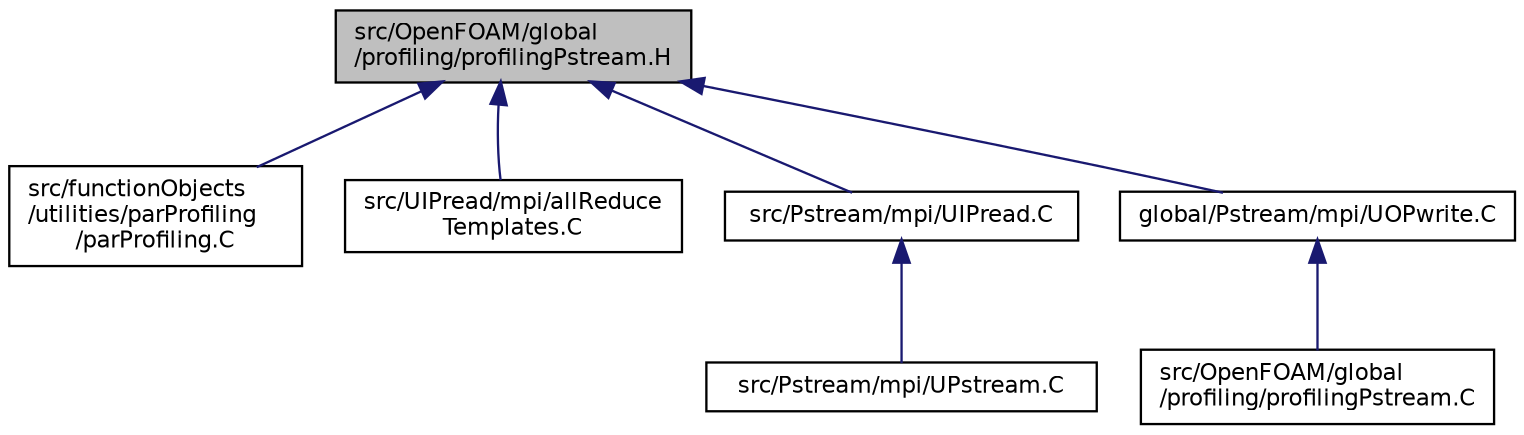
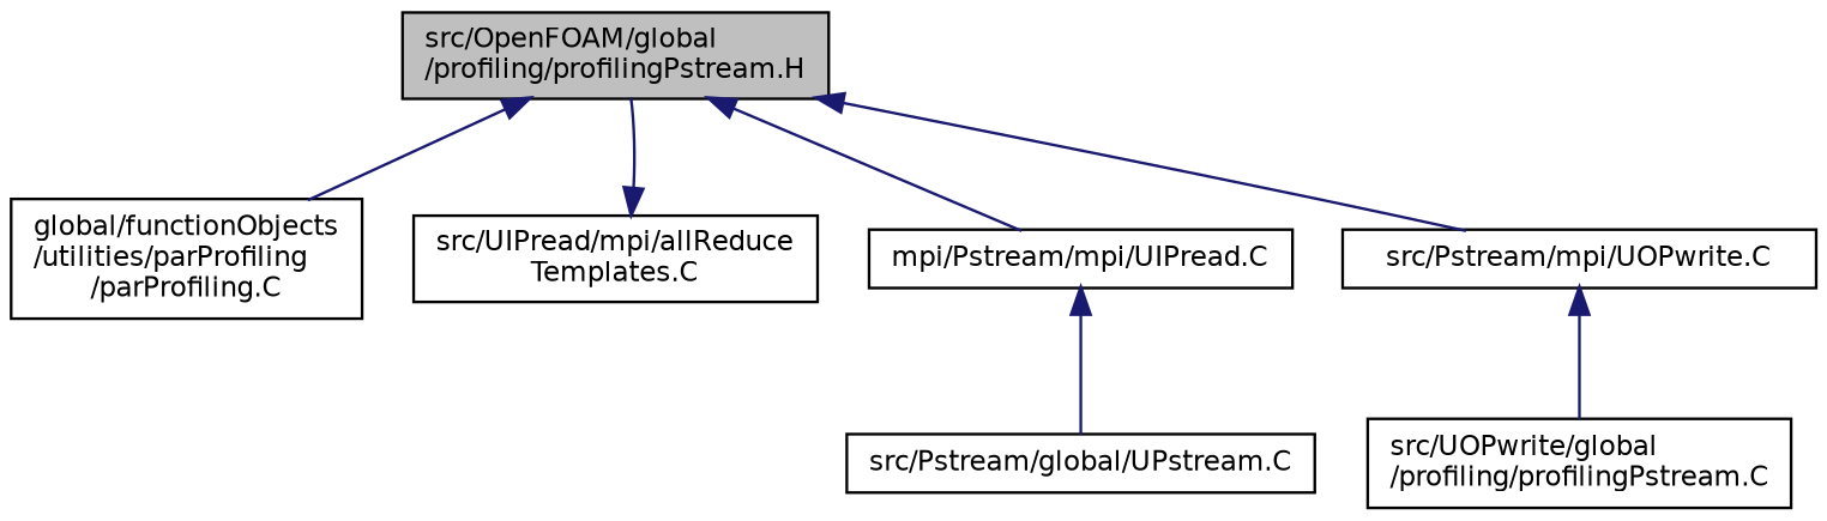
  digraph {
    node [color=black fontname=Helvetica fontsize=10 shape=record]
    edge [color=midnightblue dir=back fontname=Helvetica fontsize=10 labelfontname=Helvetica labelfontsize=10 style=solid]
    n1 [fillcolor=grey75 fontcolor=black height=0.2 label="src/OpenFOAM/global\l/profiling/profilingPstream.H" style=filled width=0.4]
-   n2 [height=0.2 label="src/functionObjects\l/utilities/parProfiling\l/parProfiling.C" width=0.4]
+   n2 [height=0.2 label="global/functionObjects\l/utilities/parProfiling\l/parProfiling.C" width=0.4]
    n3 [height=0.2 label="src/UIPread/mpi/allReduce\lTemplates.C" width=0.4]
-   n4 [height=0.2 label="src/Pstream/mpi/UIPread.C" width=0.4]
-   n5 [height=0.2 label="global/Pstream/mpi/UOPwrite.C" width=0.4]
-   n6 [height=0.2 label="src/OpenFOAM/global\l/profiling/profilingPstream.C" width=0.4]
-   n7 [height=0.2 label="src/Pstream/mpi/UPstream.C" width=0.4]
+   n4 [height=0.2 label="mpi/Pstream/mpi/UIPread.C" width=0.4]
+   n5 [height=0.2 label="src/Pstream/mpi/UOPwrite.C" width=0.4]
+   n6 [height=0.2 label="src/UOPwrite/global\l/profiling/profilingPstream.C" width=0.4]
+   n7 [height=0.2 label="src/Pstream/global/UPstream.C" width=0.4]
    n1 -> n2
-   n1 -> n3
+   n3 -> n1
    n1 -> n4
    n1 -> n5
    n4 -> n7
    n5 -> n6
  }
